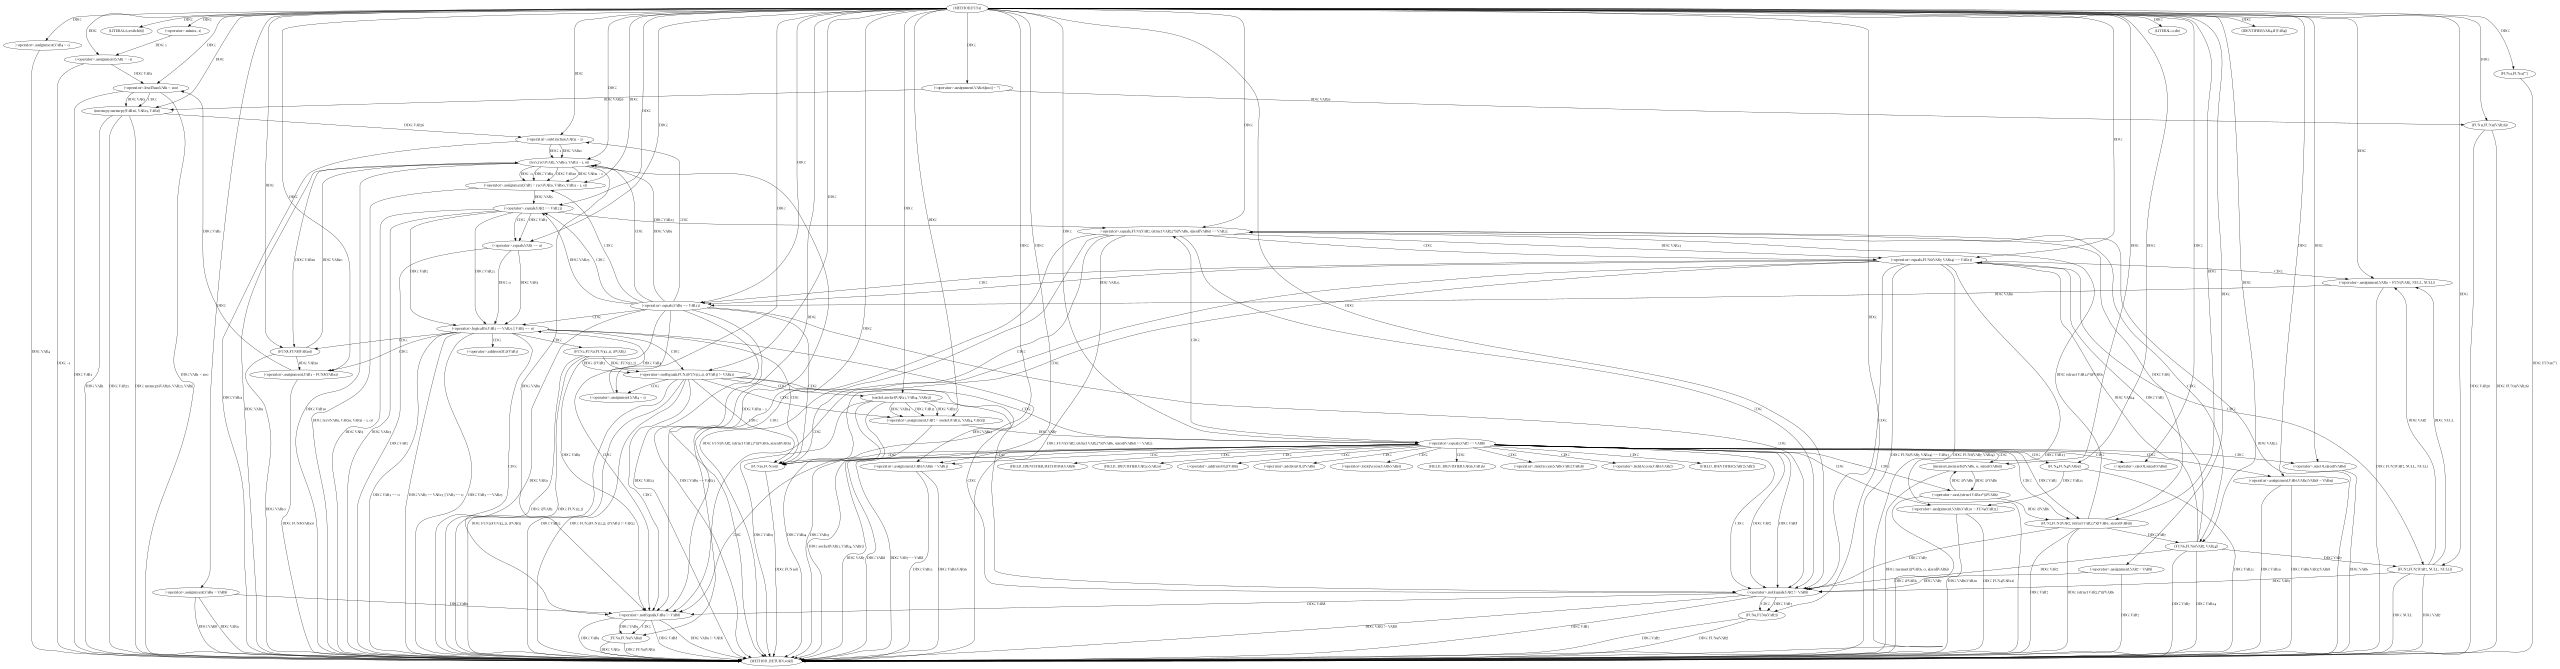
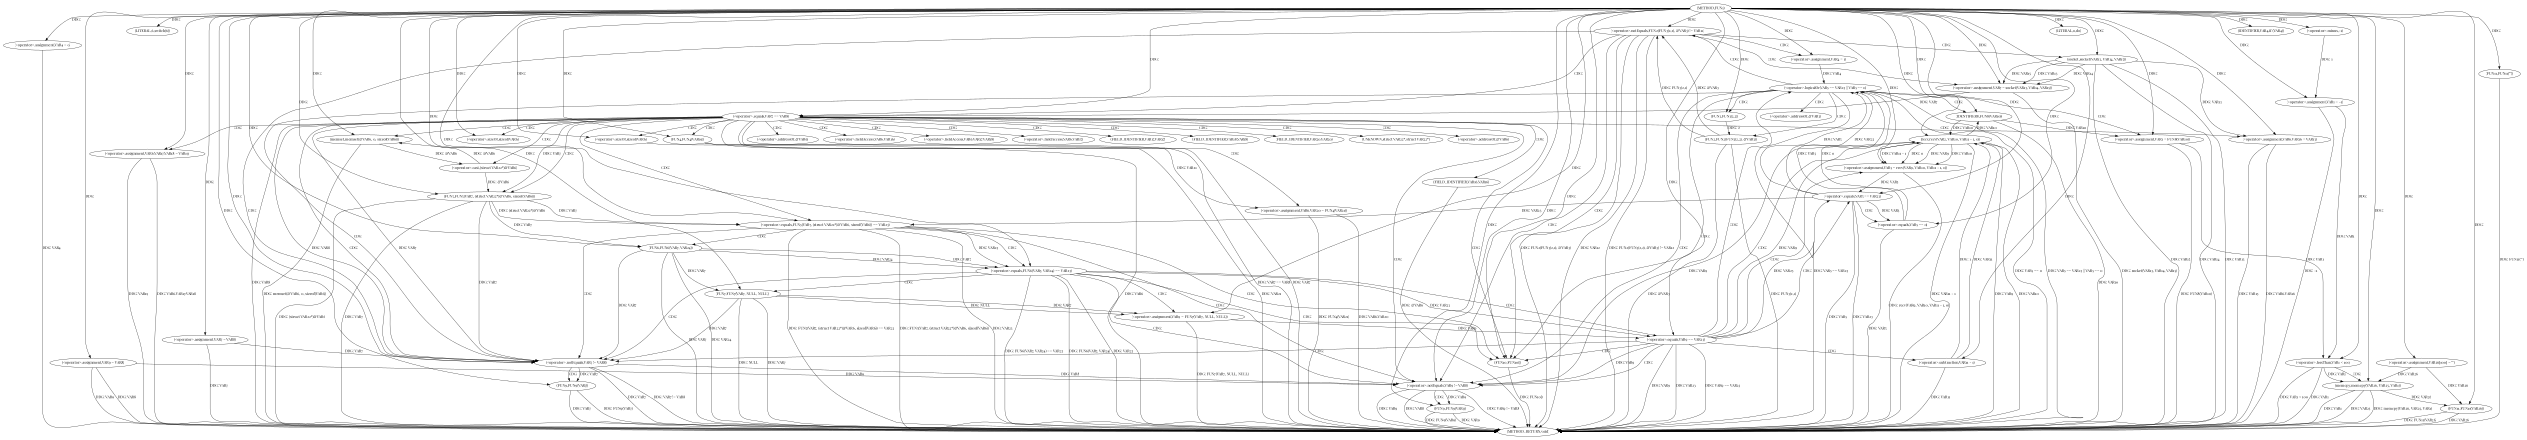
  digraph {
    fontname="Playfair Display"
    node [fontname="Playfair Display"]
    edge [fontname="Playfair Display"]
    n1 [label="(METHOD,FUN1)"]
    n2 [label="(<operator>.assignment,VAR1 = -1)"]
    n3 [label="(<operator>.minus,-1)"]
    n4 [label="(LITERAL,6,switch(6))"]
    n5 [label="(<operator>.assignment,VAR4 = 0)"]
    n6 [label="(<operator>.assignment,VAR7 = VAR8)"]
    n7 [label="(<operator>.assignment,VAR9 = VAR8)"]
    n8 [label="(<operator>.notEquals,FUN2(FUN3(2,2), &VAR3) != VAR12)"]
+   n9 [label="(FUN3,FUN3(2,2))"]
    n10 [label="(<operator>.assignment,VAR4 = 1)"]
    n11 [label="(<operator>.assignment,VAR7 = socket(VAR13, VAR14, VAR15))"]
    n12 [label="(socket,socket(VAR13, VAR14, VAR15))"]
    n13 [label="(<operator>.equals,VAR7 == VAR8)"]
    n14 [label="(memset,memset(&VAR6, 0, sizeof(VAR6)))"]
    n15 [label="(<operator>.sizeOf,sizeof(VAR6))"]
    n16 [label="(<operator>.assignment,VAR6.VAR16 = VAR13)"]
    n17 [label="(<operator>.assignment,VAR6.VAR17.VAR18 = VAR19)"]
    n18 [label="(FUN4,FUN4(VAR91))"]
    n19 [label="(<operator>.equals,FUN5(VAR7, (struct VAR22*)&VAR6, sizeof(VAR6)) == VAR23)"]
    n20 [label="(FUN5,FUN5(VAR7, (struct VAR22*)&VAR6, sizeof(VAR6)))"]
    n21 [label="(<operator>.sizeOf,sizeof(VAR6))"]
    n22 [label="(<operator>.equals,FUN6(VAR7, VAR24) == VAR23)"]
    n23 [label="(FUN6,FUN6(VAR7, VAR24))"]
    n24 [label="(<operator>.assignment,VAR9 = FUN7(VAR7, NULL, NULL))"]
    n25 [label="(FUN7,FUN7(VAR7, NULL, NULL))"]
    n26 [label="(<operator>.equals,VAR9 == VAR23)"]
    n27 [label="(<operator>.assignment,VAR5 = recv(VAR9, VAR10, VAR11 - 1, 0))"]
    n28 [label="(recv,recv(VAR2, VAR10, VAR11 - 1, 0))"]
    n29 [label="(<operator>.subtraction,VAR11 - 1)"]
    n30 [label="(<operator>.equals,VAR5 == VAR23)"]
    n31 [label="(<operator>.equals,VAR5 == 0)"]
    n32 [label="(<operator>.assignment,VAR1 = FUN8(VAR10))"]
-   n33 [label="(FUN8,FUN8(VAR10))"]
+   n33 [label="(IDENTIFIER8,FUN8(VAR10))"]
    n34 [label="(LITERAL,0,do)"]
    n35 [label="(<operator>.notEquals,VAR7 != VAR8)"]
    n36 [label="(FUN9,FUN9(VAR7))"]
    n37 [label="(<operator>.notEquals,VAR9 != VAR8)"]
    n38 [label="(FUN9,FUN9(VAR9))"]
    n39 [label="(IDENTIFIER,VAR4,if (VAR4))"]
    n40 [label="(FUN10,FUN10())"]
    n41 [label="(FUN11,FUN11(\"\"))"]
    n42 [label="(<operator>.assignment,VAR26[100] = \"\")"]
    n43 [label="(<operator>.lessThan,VAR1 < 100)"]
    n44 [label="(memcpy,memcpy(VAR26, VAR25, VAR1))"]
    n45 [label="(FUN11,FUN11(VAR26))"]
    n46 [label="(METHOD_RETURN,void)"]
    n47 [label="(FUN2,FUN2(FUN3(2,2), &VAR3))"]
    n48 [label="(<operator>.logicalOr,VAR5 == VAR23 || VAR5 == 0)"]
    n49 [label="(<operator>.assignment,VAR6.VAR20 = FUN4(VAR21))"]
    n50 [label="(<operator>.cast,(struct VAR22*)&VAR6)"]
    n51 [label="(<operator>.addressOf,&VAR6)"]
    n52 [label="(<operator>.fieldAccess,VAR6.VAR16)"]
    n53 [label="(FIELD_IDENTIFIER,VAR16,VAR16)"]
    n54 [label="(<operator>.fieldAccess,VAR6.VAR17.VAR18)"]
    n55 [label="(<operator>.fieldAccess,VAR6.VAR17)"]
    n56 [label="(FIELD_IDENTIFIER,VAR17,VAR17)"]
-   n57 [label="(FIELD_IDENTIFIER,METHOD18,VAR18)"]
+   n57 [label="(FIELD_IDENTIFIER,VAR18,VAR18)"]
    n58 [label="(FIELD_IDENTIFIER,VAR20,VAR20)"]
+   n59 [label="(UNKNOWN,struct VAR22*,struct VAR22*)"]
    n60 [label="(<operator>.addressOf,&VAR6)"]
    n61 [label="(<operator>.addressOf,&VAR3)"]
    n1 -> n2 [label="DDG: "]
    n1 -> n3 [label="DDG: "]
    n1 -> n4 [label="DDG: "]
    n1 -> n5 [label="DDG: "]
    n1 -> n6 [label="DDG: "]
    n1 -> n7 [label="DDG: "]
    n1 -> n8 [label="DDG: "]
+   n1 -> n9 [label="DDG: "]
    n1 -> n10 [label="DDG: "]
    n1 -> n11 [label="DDG: "]
    n1 -> n12 [label="DDG: "]
    n1 -> n13 [label="DDG: "]
    n1 -> n14 [label="DDG: "]
    n1 -> n15 [label="DDG: "]
    n1 -> n16 [label="DDG: "]
    n1 -> n17 [label="DDG: "]
    n1 -> n18 [label="DDG: "]
    n1 -> n19 [label="DDG: "]
    n1 -> n20 [label="DDG: "]
    n1 -> n21 [label="DDG: "]
    n1 -> n22 [label="DDG: "]
    n1 -> n23 [label="DDG: "]
    n1 -> n24 [label="DDG: "]
    n1 -> n25 [label="DDG: "]
    n1 -> n26 [label="DDG: "]
    n1 -> n27 [label="DDG: "]
    n1 -> n28 [label="DDG: "]
    n1 -> n29 [label="DDG: "]
    n1 -> n30 [label="DDG: "]
    n1 -> n31 [label="DDG: "]
    n1 -> n32 [label="DDG: "]
    n1 -> n33 [label="DDG: "]
    n1 -> n34 [label="DDG: "]
    n1 -> n35 [label="DDG: "]
    n1 -> n36 [label="DDG: "]
    n1 -> n37 [label="DDG: "]
    n1 -> n38 [label="DDG: "]
    n1 -> n39 [label="DDG: "]
    n1 -> n40 [label="DDG: "]
    n1 -> n41 [label="DDG: "]
    n1 -> n42 [label="DDG: "]
    n1 -> n43 [label="DDG: "]
    n1 -> n44 [label="DDG: "]
    n1 -> n45 [label="DDG: "]
    n2 -> n43 [label="DDG: VAR1"]
    n2 -> n46 [label="DDG: -1"]
    n3 -> n2 [label="DDG: 1"]
    n5 -> n46 [label="DDG: VAR4"]
    n6 -> n35 [label="DDG: VAR7"]
    n6 -> n46 [label="DDG: VAR7"]
    n7 -> n37 [label="DDG: VAR9"]
    n7 -> n46 [label="DDG: VAR8"]
    n7 -> n46 [label="DDG: VAR9"]
    n8 -> n10 [label="CDG: "]
    n8 -> n11 [label="CDG: "]
    n8 -> n12 [label="CDG: "]
    n8 -> n13 [label="CDG: "]
    n8 -> n35 [label="CDG: "]
    n8 -> n37 [label="CDG: "]
    n8 -> n40 [label="CDG: "]
    n8 -> n46 [label="DDG: FUN2(FUN3(2,2), &VAR3)"]
    n8 -> n46 [label="DDG: VAR12"]
    n8 -> n46 [label="DDG: FUN2(FUN3(2,2), &VAR3) != VAR12"]
+   n9 -> n47 [label="DDG: 2"]
    n10 -> n48 [label="DDG: VAR4"]
    n11 -> n13 [label="DDG: VAR7"]
    n11 -> n46 [label="DDG: socket(VAR13, VAR14, VAR15)"]
    n12 -> n11 [label="DDG: VAR13"]
    n12 -> n11 [label="DDG: VAR14"]
    n12 -> n11 [label="DDG: VAR15"]
    n12 -> n16 [label="DDG: VAR13"]
    n12 -> n46 [label="DDG: VAR15"]
    n12 -> n46 [label="DDG: VAR14"]
    n12 -> n46 [label="DDG: VAR13"]
    n13 -> n14 [label="CDG: "]
    n13 -> n15 [label="CDG: "]
    n13 -> n16 [label="CDG: "]
    n13 -> n17 [label="CDG: "]
    n13 -> n18 [label="CDG: "]
    n13 -> n19 [label="CDG: "]
    n13 -> n20 [label="DDG: VAR7"]
    n13 -> n20 [label="CDG: "]
    n13 -> n21 [label="CDG: "]
    n13 -> n35 [label="DDG: VAR7"]
    n13 -> n35 [label="DDG: VAR8"]
    n13 -> n35 [label="CDG: "]
    n13 -> n37 [label="CDG: "]
    n13 -> n40 [label="CDG: "]
    n13 -> n46 [label="DDG: VAR8"]
    n13 -> n46 [label="DDG: VAR7 == VAR8"]
    n13 -> n46 [label="DDG: VAR7"]
    n13 -> n49 [label="CDG: "]
    n13 -> n50 [label="CDG: "]
    n13 -> n51 [label="CDG: "]
    n13 -> n52 [label="CDG: "]
    n13 -> n53 [label="CDG: "]
    n13 -> n54 [label="CDG: "]
    n13 -> n55 [label="CDG: "]
    n13 -> n56 [label="CDG: "]
    n13 -> n57 [label="CDG: "]
    n13 -> n58 [label="CDG: "]
+   n13 -> n59 [label="CDG: "]
    n13 -> n60 [label="CDG: "]
    n14 -> n46 [label="DDG: memset(&VAR6, 0, sizeof(VAR6))"]
    n14 -> n50 [label="DDG: &VAR6"]
    n16 -> n46 [label="DDG: VAR13"]
    n16 -> n46 [label="DDG: VAR6.VAR16"]
    n17 -> n46 [label="DDG: VAR6.VAR17.VAR18"]
    n17 -> n46 [label="DDG: VAR19"]
    n18 -> n46 [label="DDG: VAR21"]
    n18 -> n49 [label="DDG: VAR21"]
    n19 -> n22 [label="DDG: VAR23"]
    n19 -> n22 [label="CDG: "]
    n19 -> n23 [label="CDG: "]
    n19 -> n35 [label="CDG: "]
    n19 -> n37 [label="CDG: "]
    n19 -> n40 [label="CDG: "]
    n19 -> n46 [label="DDG: FUN5(VAR7, (struct VAR22*)&VAR6, sizeof(VAR6)) == VAR23"]
    n19 -> n46 [label="DDG: FUN5(VAR7, (struct VAR22*)&VAR6, sizeof(VAR6))"]
    n19 -> n46 [label="DDG: VAR23"]
    n20 -> n19 [label="DDG: VAR7"]
    n20 -> n19 [label="DDG: (struct VAR22*)&VAR6"]
    n20 -> n23 [label="DDG: VAR7"]
    n20 -> n35 [label="DDG: VAR7"]
    n20 -> n46 [label="DDG: (struct VAR22*)&VAR6"]
    n20 -> n46 [label="DDG: VAR7"]
    n21 -> n46 [label="DDG: VAR6"]
    n22 -> n24 [label="CDG: "]
    n22 -> n25 [label="CDG: "]
    n22 -> n26 [label="DDG: VAR23"]
    n22 -> n26 [label="CDG: "]
    n22 -> n35 [label="CDG: "]
    n22 -> n37 [label="CDG: "]
    n22 -> n40 [label="CDG: "]
    n22 -> n46 [label="DDG: FUN6(VAR7, VAR24) == VAR23"]
    n22 -> n46 [label="DDG: FUN6(VAR7, VAR24)"]
    n22 -> n46 [label="DDG: VAR23"]
    n23 -> n22 [label="DDG: VAR7"]
    n23 -> n22 [label="DDG: VAR24"]
    n23 -> n25 [label="DDG: VAR7"]
    n23 -> n35 [label="DDG: VAR7"]
    n23 -> n46 [label="DDG: VAR24"]
    n23 -> n46 [label="DDG: VAR7"]
    n24 -> n26 [label="DDG: VAR9"]
    n24 -> n46 [label="DDG: FUN7(VAR7, NULL, NULL)"]
    n25 -> n24 [label="DDG: VAR7"]
    n25 -> n24 [label="DDG: NULL"]
    n25 -> n35 [label="DDG: VAR7"]
    n25 -> n46 [label="DDG: NULL"]
    n25 -> n46 [label="DDG: VAR7"]
    n26 -> n27 [label="CDG: "]
    n26 -> n28 [label="DDG: VAR9"]
    n26 -> n28 [label="CDG: "]
    n26 -> n29 [label="CDG: "]
    n26 -> n30 [label="DDG: VAR23"]
    n26 -> n30 [label="CDG: "]
    n26 -> n35 [label="CDG: "]
    n26 -> n37 [label="DDG: VAR9"]
    n26 -> n37 [label="CDG: "]
    n26 -> n40 [label="CDG: "]
    n26 -> n46 [label="DDG: VAR9"]
    n26 -> n46 [label="DDG: VAR23"]
    n26 -> n46 [label="DDG: VAR9 == VAR23"]
    n26 -> n48 [label="CDG: "]
    n27 -> n30 [label="DDG: VAR5"]
    n27 -> n46 [label="DDG: recv(VAR9, VAR10, VAR11 - 1, 0)"]
    n28 -> n27 [label="DDG: VAR9"]
    n28 -> n27 [label="DDG: VAR10"]
    n28 -> n27 [label="DDG: VAR11 - 1"]
    n28 -> n27 [label="DDG: 0"]
    n28 -> n33 [label="DDG: VAR10"]
    n28 -> n37 [label="DDG: VAR9"]
    n28 -> n46 [label="DDG: VAR9"]
    n28 -> n46 [label="DDG: VAR10"]
    n28 -> n46 [label="DDG: VAR11 - 1"]
    n29 -> n28 [label="DDG: VAR11"]
    n29 -> n28 [label="DDG: 1"]
    n29 -> n46 [label="DDG: VAR11"]
    n30 -> n19 [label="DDG: VAR23"]
    n30 -> n31 [label="DDG: VAR5"]
    n30 -> n31 [label="CDG: "]
    n30 -> n46 [label="DDG: VAR5"]
    n30 -> n46 [label="DDG: VAR23"]
    n30 -> n48 [label="DDG: VAR5"]
    n30 -> n48 [label="DDG: VAR23"]
    n31 -> n46 [label="DDG: VAR5"]
    n31 -> n48 [label="DDG: VAR5"]
    n31 -> n48 [label="DDG: 0"]
    n32 -> n43 [label="DDG: VAR1"]
    n32 -> n46 [label="DDG: FUN8(VAR10)"]
    n33 -> n28 [label="DDG: VAR10"]
    n33 -> n32 [label="DDG: VAR10"]
    n33 -> n46 [label="DDG: VAR10"]
    n35 -> n36 [label="DDG: VAR7"]
    n35 -> n36 [label="CDG: "]
    n35 -> n37 [label="DDG: VAR8"]
    n35 -> n46 [label="DDG: VAR7"]
    n35 -> n46 [label="DDG: VAR7 != VAR8"]
    n36 -> n46 [label="DDG: FUN9(VAR7)"]
    n36 -> n46 [label="DDG: VAR7"]
    n37 -> n38 [label="DDG: VAR9"]
    n37 -> n38 [label="CDG: "]
    n37 -> n46 [label="DDG: VAR9 != VAR8"]
    n37 -> n46 [label="DDG: VAR9"]
    n37 -> n46 [label="DDG: VAR8"]
    n38 -> n46 [label="DDG: VAR9"]
    n38 -> n46 [label="DDG: FUN9(VAR9)"]
    n40 -> n46 [label="DDG: FUN10()"]
    n41 -> n46 [label="DDG: FUN11(\"\")"]
    n42 -> n44 [label="DDG: VAR26"]
    n42 -> n45 [label="DDG: VAR26"]
    n43 -> n44 [label="DDG: VAR1"]
    n43 -> n44 [label="CDG: "]
    n43 -> n46 [label="DDG: VAR1"]
    n43 -> n46 [label="DDG: VAR1 < 100"]
-   n44 -> n29 [label="DDG: VAR26"]
+   n44 -> n45 [label="DDG: VAR26"]
    n44 -> n46 [label="DDG: VAR1"]
    n44 -> n46 [label="DDG: VAR25"]
    n44 -> n46 [label="DDG: memcpy(VAR26, VAR25, VAR1)"]
    n45 -> n46 [label="DDG: FUN11(VAR26)"]
    n45 -> n46 [label="DDG: VAR26"]
    n47 -> n8 [label="DDG: FUN3(2,2)"]
    n47 -> n8 [label="DDG: &VAR3"]
    n47 -> n46 [label="DDG: FUN3(2,2)"]
    n47 -> n46 [label="DDG: &VAR3"]
    n48 -> n8 [label="CDG: "]
+   n48 -> n9 [label="CDG: "]
    n48 -> n32 [label="CDG: "]
    n48 -> n33 [label="CDG: "]
    n48 -> n35 [label="CDG: "]
    n48 -> n37 [label="CDG: "]
    n48 -> n40 [label="CDG: "]
    n48 -> n46 [label="DDG: VAR5 == 0"]
    n48 -> n46 [label="DDG: VAR5 == VAR23 || VAR5 == 0"]
    n48 -> n46 [label="DDG: VAR5 == VAR23"]
    n48 -> n47 [label="CDG: "]
    n48 -> n61 [label="CDG: "]
    n49 -> n46 [label="DDG: FUN4(VAR21)"]
    n49 -> n46 [label="DDG: VAR6.VAR20"]
    n50 -> n14 [label="DDG: &VAR6"]
    n50 -> n20 [label="DDG: &VAR6"]
-   n50 -> n46 [label="DDG: &VAR6"]
+   n53 -> n46 [label="DDG: &VAR6"]
  }
